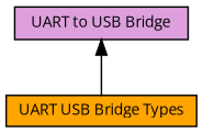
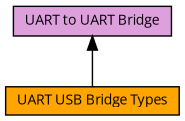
  digraph {
    rankdir=TB
    fontname="Open Sans"
    node [color=black fontname="Open Sans" fontsize=10 shape=record style=filled]
    n1 [fillcolor=orange fontcolor=black height=0.2 label="UART USB Bridge Types" width=0.4]
-   n2 [fillcolor=plum height=0.2 label="UART to USB Bridge" width=0.4]
+   n2 [fillcolor=plum height=0.2 label="UART to UART Bridge" width=0.4]
    n2 -> n1 [dir=back fontname="Open Sans" fontsize=10 labelfontname=Helvetica labelfontsize=10 shape=plaintext style=solid]
  }
